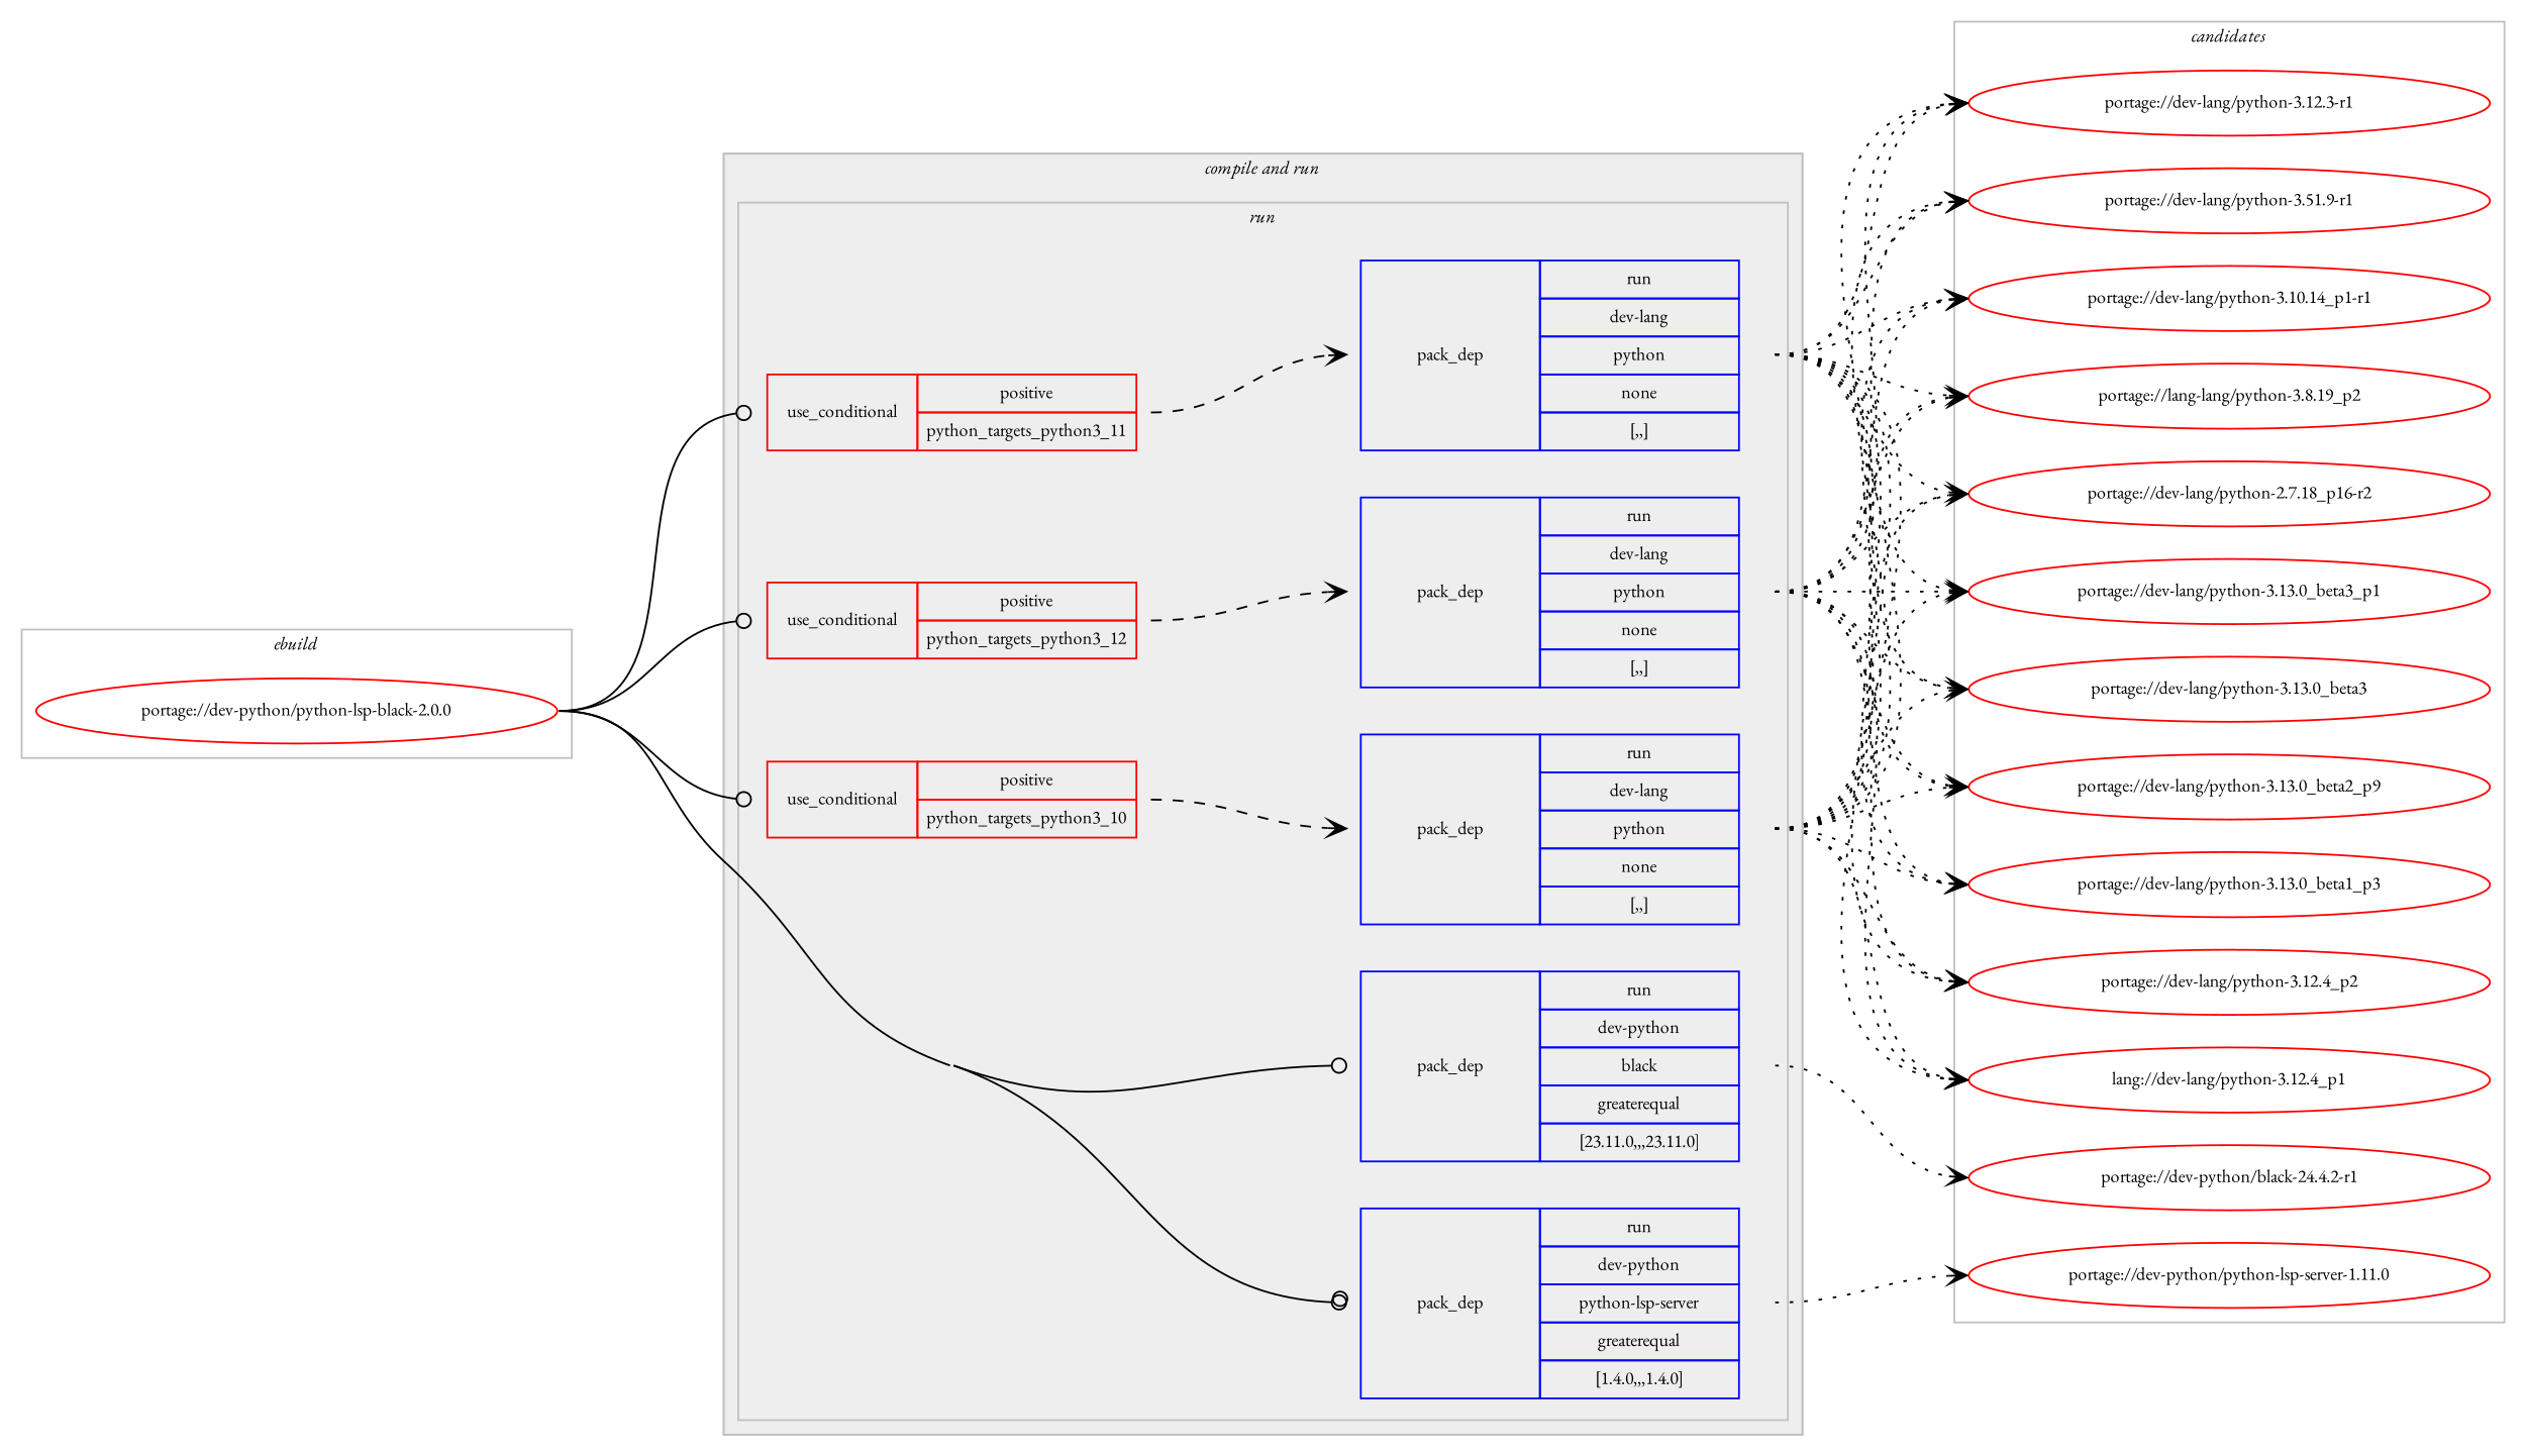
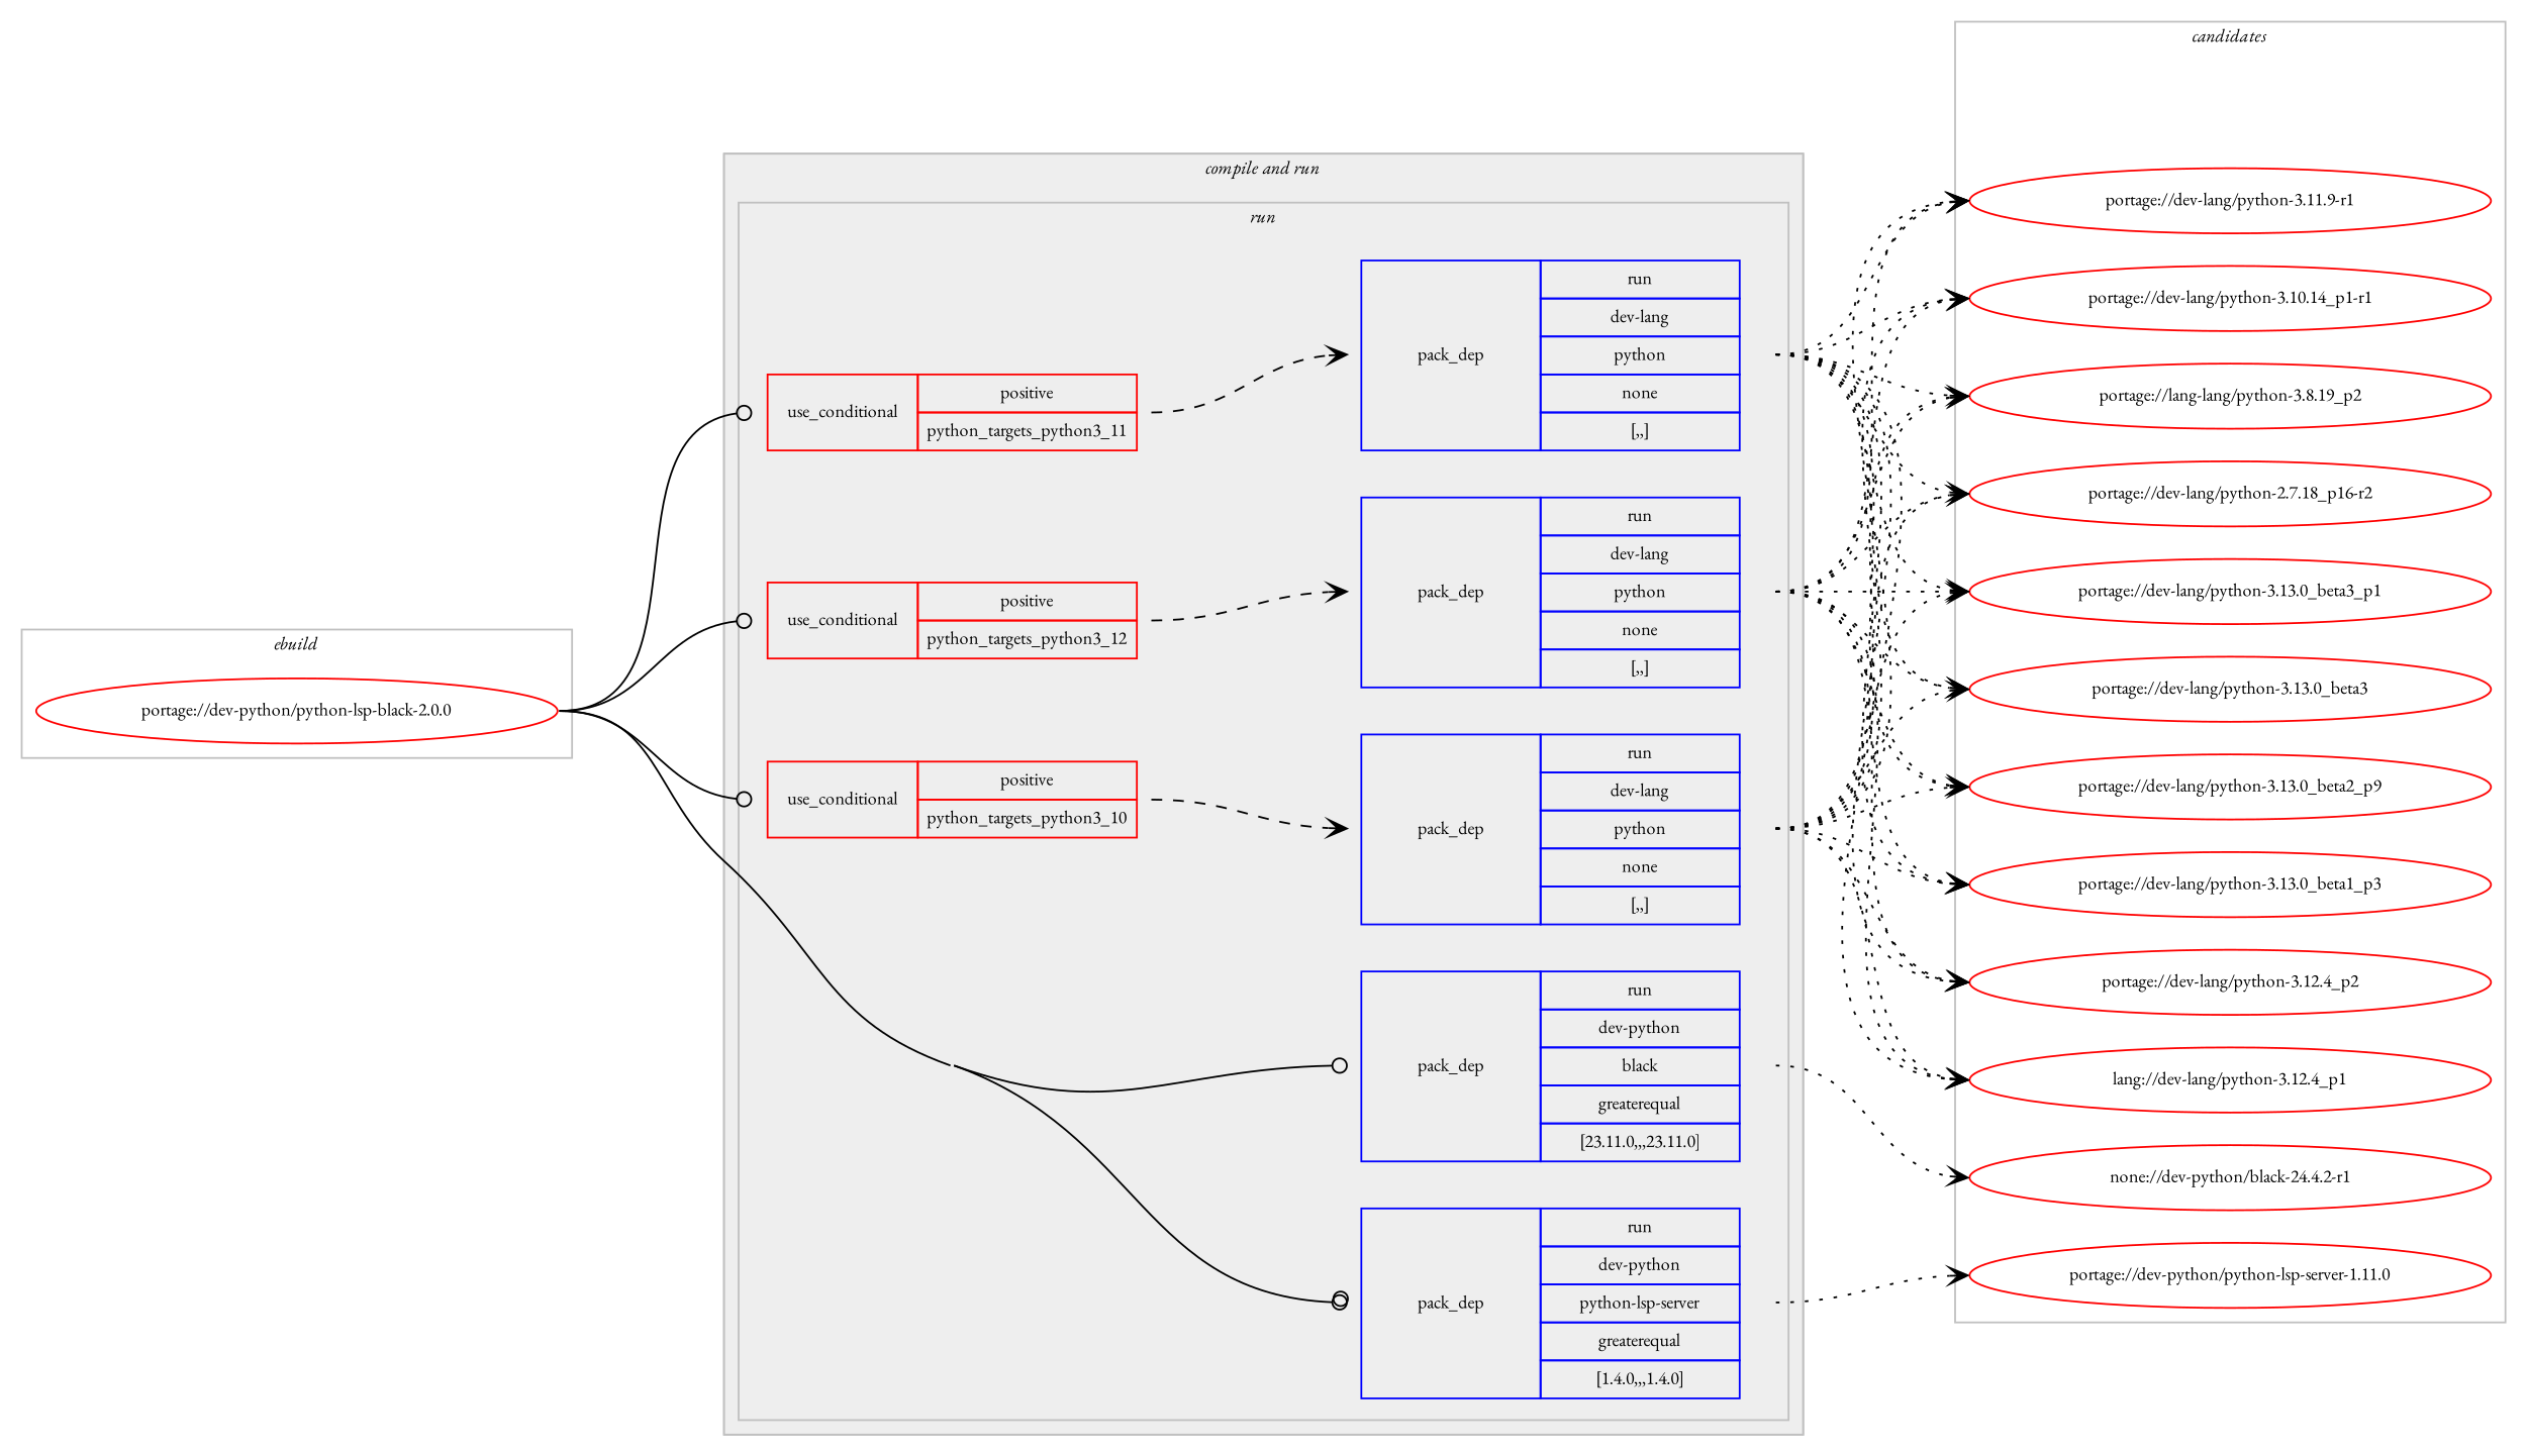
  digraph {
    compound=true
    concentrate=true
    fontname="EB Garamond"
    fontsize=10
    newrank=true
    rankdir=LR
    ranksep=1.5
    node [color=red fontname="EB Garamond" fontsize=10]
    edge [arrowhead=vee fontname="EB Garamond" headport=w style=dotted tailport=e weight=100]
    n1 [label="portage://dev-python/python-lsp-black-2.0.0" width=4]
    n2 [color=blue label=<<TABLE BORDER="0" CELLBORDER="1" CELLSPACING="0" CELLPADDING="4" WIDTH="220"><TR><TD ROWSPAN="6" CELLPADDING="30">pack_dep</TD></TR><TR><TD WIDTH="110">run</TD></TR><TR><TD>dev-lang</TD></TR><TR><TD>python</TD></TR><TR><TD>none</TD></TR><TR><TD>[,,]</TD></TR></TABLE>> shape=none]
    n3 [label=<<TABLE BORDER="0" CELLBORDER="1" CELLSPACING="0" CELLPADDING="4"><TR><TD ROWSPAN="3" CELLPADDING="10">use_conditional</TD></TR><TR><TD>positive</TD></TR><TR><TD>python_targets_python3_10</TD></TR></TABLE>> shape=none]
    n4 [color=blue label=<<TABLE BORDER="0" CELLBORDER="1" CELLSPACING="0" CELLPADDING="4" WIDTH="220"><TR><TD ROWSPAN="6" CELLPADDING="30">pack_dep</TD></TR><TR><TD WIDTH="110">run</TD></TR><TR><TD>dev-lang</TD></TR><TR><TD>python</TD></TR><TR><TD>none</TD></TR><TR><TD>[,,]</TD></TR></TABLE>> shape=none]
    n5 [label=<<TABLE BORDER="0" CELLBORDER="1" CELLSPACING="0" CELLPADDING="4"><TR><TD ROWSPAN="3" CELLPADDING="10">use_conditional</TD></TR><TR><TD>positive</TD></TR><TR><TD>python_targets_python3_11</TD></TR></TABLE>> shape=none]
    n6 [color=blue label=<<TABLE BORDER="0" CELLBORDER="1" CELLSPACING="0" CELLPADDING="4" WIDTH="220"><TR><TD ROWSPAN="6" CELLPADDING="30">pack_dep</TD></TR><TR><TD WIDTH="110">run</TD></TR><TR><TD>dev-lang</TD></TR><TR><TD>python</TD></TR><TR><TD>none</TD></TR><TR><TD>[,,]</TD></TR></TABLE>> shape=none]
    n7 [label=<<TABLE BORDER="0" CELLBORDER="1" CELLSPACING="0" CELLPADDING="4"><TR><TD ROWSPAN="3" CELLPADDING="10">use_conditional</TD></TR><TR><TD>positive</TD></TR><TR><TD>python_targets_python3_12</TD></TR></TABLE>> shape=none]
    n8 [color=blue label=<<TABLE BORDER="0" CELLBORDER="1" CELLSPACING="0" CELLPADDING="4" WIDTH="220"><TR><TD ROWSPAN="6" CELLPADDING="30">pack_dep</TD></TR><TR><TD WIDTH="110">run</TD></TR><TR><TD>dev-python</TD></TR><TR><TD>black</TD></TR><TR><TD>greaterequal</TD></TR><TR><TD>[23.11.0,,,23.11.0]</TD></TR></TABLE>> shape=none]
    n9 [color=blue label=<<TABLE BORDER="0" CELLBORDER="1" CELLSPACING="0" CELLPADDING="4" WIDTH="220"><TR><TD ROWSPAN="6" CELLPADDING="30">pack_dep</TD></TR><TR><TD WIDTH="110">run</TD></TR><TR><TD>dev-python</TD></TR><TR><TD>python-lsp-server</TD></TR><TR><TD>greaterequal</TD></TR><TR><TD>[1.4.0,,,1.4.0]</TD></TR></TABLE>> shape=none]
    n10 [label="portage://dev-lang/python-3.13.0_beta3_p1" width=4]
    n11 [label="portage://dev-lang/python-3.13.0_beta3" width=4]
    n12 [label="portage://dev-lang/python-3.13.0_beta2_p9" width=4]
    n13 [label="portage://dev-lang/python-3.13.0_beta1_p3" width=4]
    n14 [label="portage://dev-lang/python-3.12.4_p2" width=4]
    n15 [label="lang://dev-lang/python-3.12.4_p1" width=4]
-   n16 [label="portage://dev-lang/python-3.12.3-r1" width=4]
-   n17 [label="portage://dev-lang/python-3.51.9-r1" width=4]
+   n17 [label="portage://dev-lang/python-3.11.9-r1" width=4]
    n18 [label="portage://dev-lang/python-3.10.14_p1-r1" width=4]
    n19 [label="portage://lang-lang/python-3.8.19_p2" width=4]
    n20 [label="portage://dev-lang/python-2.7.18_p16-r2" width=4]
-   n21 [label="portage://dev-python/black-24.4.2-r1" width=4]
+   n21 [label="none://dev-python/black-24.4.2-r1" width=4]
    n22 [label="portage://dev-python/python-lsp-server-1.11.0" width=4]
    subgraph cluster_1 {
      color=gray
      label=<<i>ebuild</i>>
      rank=same
      n1
    }
    subgraph cluster_2 {
      color=gray
      label=<<i>dependencies</i>>
      subgraph cluster_3 {
        color=gray
        fillcolor="#eeeeee"
        label=<<i>compile</i>>
        style=filled
      }
      subgraph cluster_4 {
        color=gray
        fillcolor="#eeeeee"
        label=<<i>compile and run</i>>
        style=filled
      }
      subgraph cluster_5 {
        color=gray
        fillcolor="#eeeeee"
        label=<<i>run</i>>
        style=filled
        subgraph sub_6 {
          color=gray
          fillcolor="#eeeeee"
          label=<<i>run</i>>
          style=filled
          n3
          subgraph sub_7 {
            color=gray
            fillcolor="#eeeeee"
            label=<<i>run</i>>
            style=filled
            n2
          }
        }
        subgraph sub_8 {
          color=gray
          fillcolor="#eeeeee"
          label=<<i>run</i>>
          style=filled
          n5
          subgraph sub_9 {
            color=gray
            fillcolor="#eeeeee"
            label=<<i>run</i>>
            style=filled
            n4
          }
        }
        subgraph sub_10 {
          color=gray
          fillcolor="#eeeeee"
          label=<<i>run</i>>
          style=filled
          n7
          subgraph sub_11 {
            color=gray
            fillcolor="#eeeeee"
            label=<<i>run</i>>
            style=filled
            n6
          }
        }
        subgraph sub_12 {
          color=gray
          fillcolor="#eeeeee"
          label=<<i>run</i>>
          style=filled
          n8
        }
        subgraph sub_13 {
          color=gray
          fillcolor="#eeeeee"
          label=<<i>run</i>>
          style=filled
          n9
        }
      }
    }
    subgraph cluster_14 {
      color=gray
      label=<<i>candidates</i>>
      rank=same
      subgraph sub_15 {
        color=black
        label=<<i>candidates</i>>
        nodesep=1
        rank=same
        n10
        n11
        n12
        n13
        n14
        n15
-       n16
        n17
        n18
        n19
        n20
      }
      subgraph sub_16 {
        color=black
        label=<<i>candidates</i>>
        nodesep=1
        rank=same
        n10
        n11
        n12
        n13
        n14
        n15
-       n16
        n17
        n18
        n19
        n20
      }
      subgraph sub_17 {
        color=black
        label=<<i>candidates</i>>
        nodesep=1
        rank=same
        n10
        n11
        n12
        n13
        n14
        n15
-       n16
        n17
        n18
        n19
        n20
      }
      subgraph sub_18 {
        color=black
        label=<<i>candidates</i>>
        nodesep=1
        rank=same
        n21
      }
      subgraph sub_19 {
        color=black
        label=<<i>candidates</i>>
        nodesep=1
        rank=same
        n22
      }
    }
    n1 -> n3 [arrowhead=odot style=solid weight=20]
    n1 -> n5 [arrowhead=odot style=solid weight=20]
    n1 -> n7 [arrowhead=odot style=solid weight=20]
    n1 -> n8 [arrowhead=odot style=solid weight=20]
    n1 -> n9 [arrowhead=odot style=solid weight=20]
    n2 -> n10
    n2 -> n11
    n2 -> n12
    n2 -> n13
    n2 -> n14
    n2 -> n15
-   n2 -> n16
    n2 -> n17
    n2 -> n18
    n2 -> n19
    n2 -> n20
    n3 -> n2 [style=dashed weight=20]
    n4 -> n10
    n4 -> n11
    n4 -> n12
    n4 -> n13
    n4 -> n14
    n4 -> n15
-   n4 -> n16
    n4 -> n17
    n4 -> n18
    n4 -> n19
    n4 -> n20
    n5 -> n4 [style=dashed weight=20]
    n6 -> n10
    n6 -> n11
    n6 -> n12
    n6 -> n13
    n6 -> n14
    n6 -> n15
-   n6 -> n16
    n6 -> n17
    n6 -> n18
    n6 -> n19
    n6 -> n20
    n7 -> n6 [style=dashed weight=20]
    n8 -> n21
    n9 -> n22
  }
